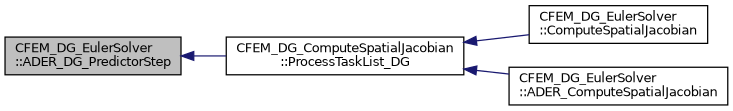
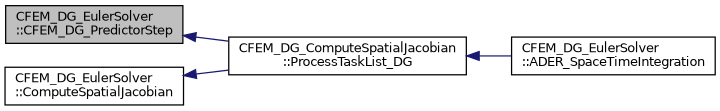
  digraph {
    rankdir=LR
    node [color=black fillcolor=white fontname=Helvetica fontsize=10 shape=record style=filled]
    edge [color=midnightblue dir=back fontname=Helvetica fontsize=10 labelfontname=Helvetica labelfontsize=10 style=solid]
-   n1 [fillcolor=grey75 fontcolor=black height=0.2 label="CFEM_DG_EulerSolver\l::ADER_DG_PredictorStep" width=0.4]
+   n1 [fillcolor=grey75 fontcolor=black height=0.2 label="CFEM_DG_EulerSolver\l::CFEM_DG_PredictorStep" width=0.4]
    n2 [height=0.2 label="CFEM_DG_ComputeSpatialJacobian\l::ProcessTaskList_DG" width=0.4]
    n3 [height=0.2 label="CFEM_DG_EulerSolver\l::ComputeSpatialJacobian" width=0.4]
-   n4 [height=0.2 label="CFEM_DG_EulerSolver\l::ADER_ComputeSpatialJacobian" width=0.4]
+   n4 [height=0.2 label="CFEM_DG_EulerSolver\l::ADER_SpaceTimeIntegration" width=0.4]
    n1 -> n2
-   n2 -> n3
+   n3 -> n2
    n2 -> n4
  }
